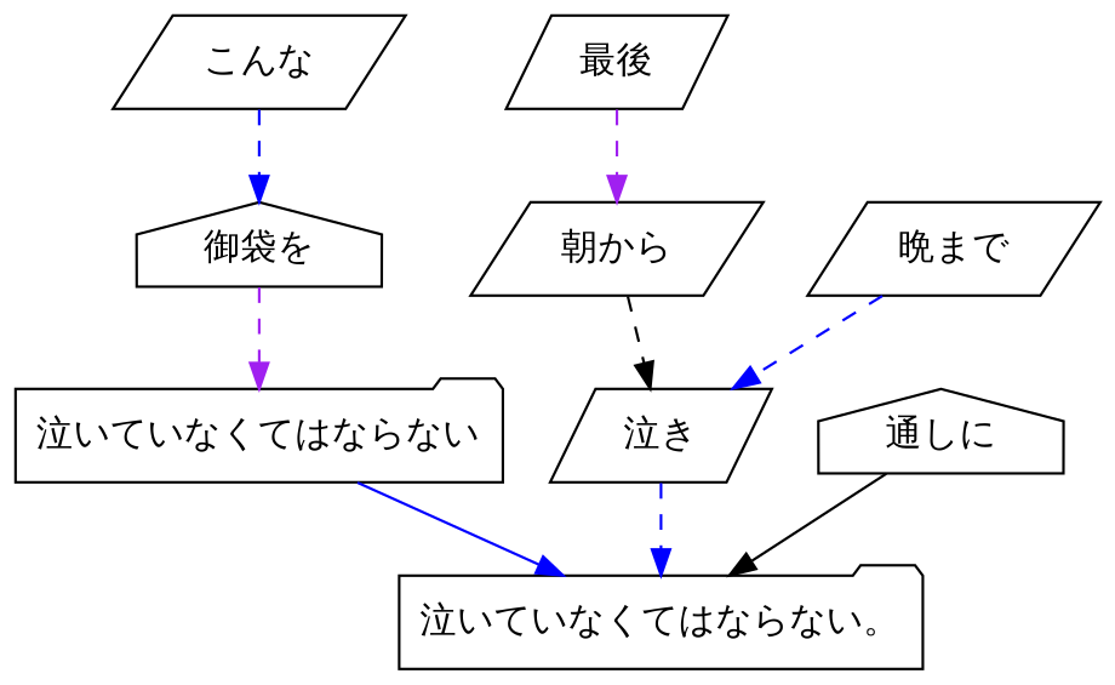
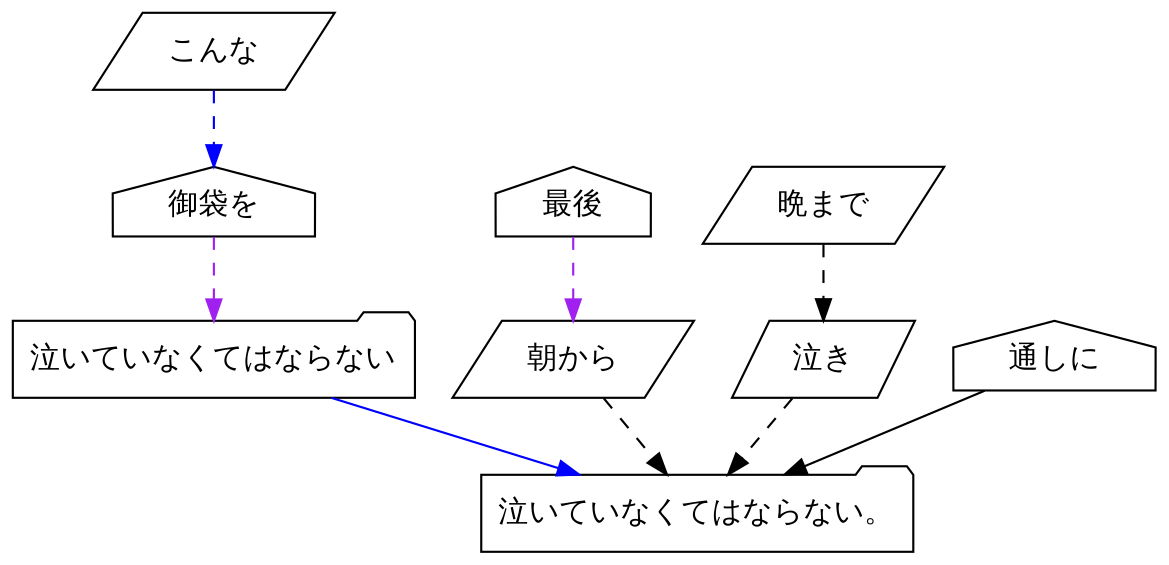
  digraph {
    fontname="EB Garamond"
    node [fontname="EB Garamond" shape=parallelogram]
    edge [color=blue fontname="EB Garamond" style=dashed]
    n1 [label="こんな"]
    n2 [label="御袋を" shape=house]
    n3 [label="泣いていなくてはならない" shape=folder]
    n4 [label="泣いていなくてはならない。" shape=folder]
-   n5 [label="最後"]
+   n5 [label="最後" shape=house]
    n6 [label="朝から"]
    n7 [label="泣き"]
    n8 [label="晩まで"]
    n9 [label="通しに" shape=house]
    n1 -> n2
    n2 -> n3 [color=purple]
    n3 -> n4 [style=solid]
    n5 -> n6 [color=purple]
-   n6 -> n7 [color=black]
-   n7 -> n4
-   n8 -> n7
+   n6 -> n4 [color=black]
+   n7 -> n4 [color=black]
+   n8 -> n7 [color=black]
    n9 -> n4 [color=black style=solid]
  }
